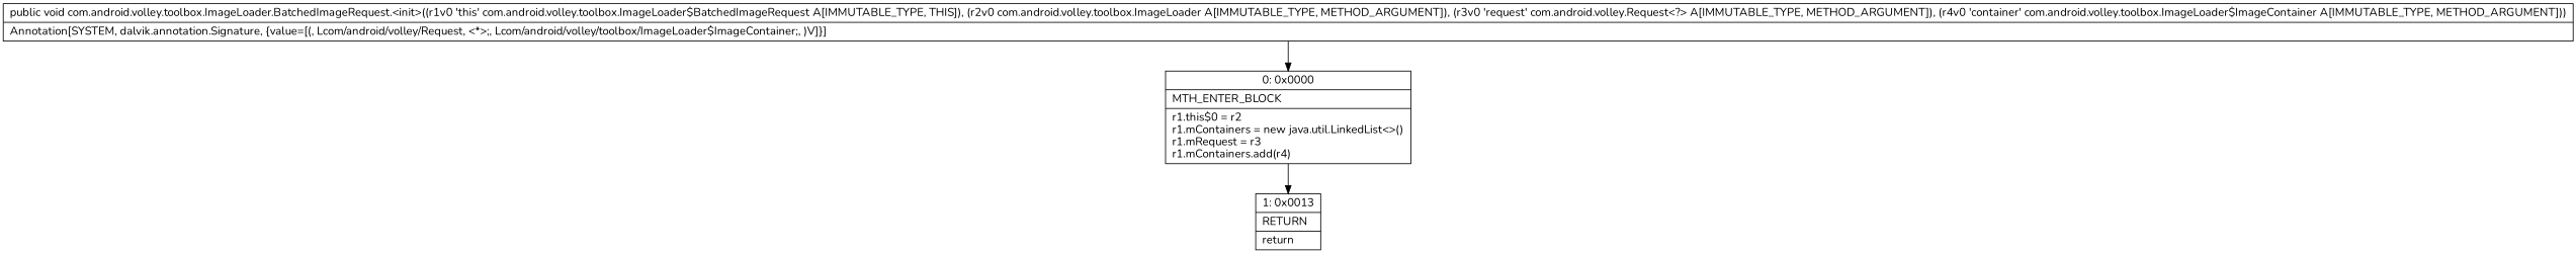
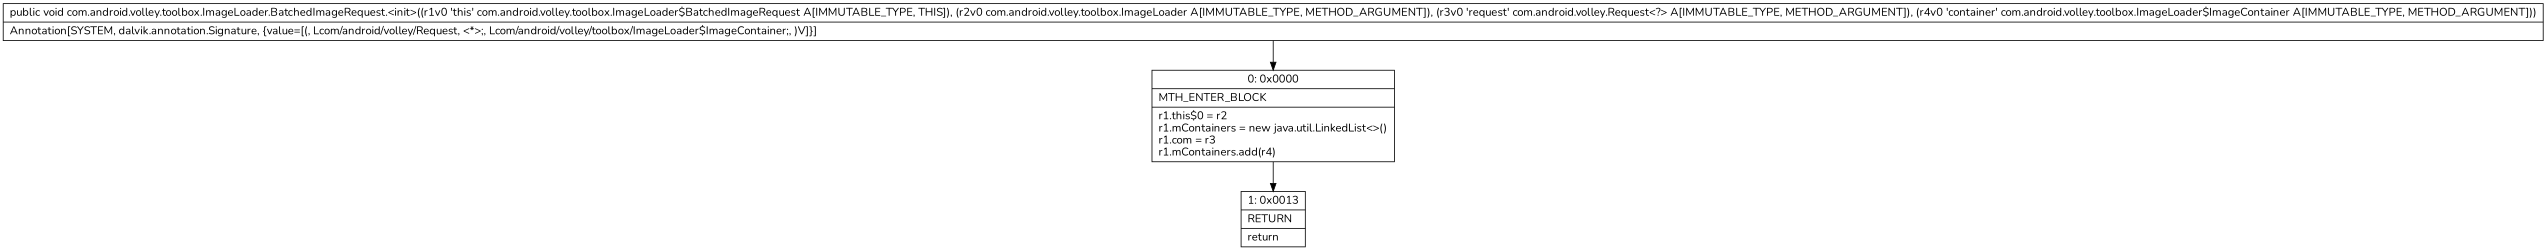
  digraph {
    fontname=Nunito
    node [shape=record fontname=Nunito]
    edge [fontname=Nunito]
-   n1 [label="{0\:\ 0x0000|MTH_ENTER_BLOCK\l|r1.this$0 = r2\lr1.mContainers = new java.util.LinkedList\<\>()\lr1.mRequest = r3\lr1.mContainers.add(r4)\l}"]
+   n1 [label="{0\:\ 0x0000|MTH_ENTER_BLOCK\l|r1.this$0 = r2\lr1.mContainers = new java.util.LinkedList\<\>()\lr1.com = r3\lr1.mContainers.add(r4)\l}"]
    n2 [label="{1\:\ 0x0013|RETURN\l|return\l}"]
    n3 [label="{public void com.android.volley.toolbox.ImageLoader.BatchedImageRequest.\<init\>((r1v0 'this' com.android.volley.toolbox.ImageLoader$BatchedImageRequest A[IMMUTABLE_TYPE, THIS]), (r2v0 com.android.volley.toolbox.ImageLoader A[IMMUTABLE_TYPE, METHOD_ARGUMENT]), (r3v0 'request' com.android.volley.Request\<?\> A[IMMUTABLE_TYPE, METHOD_ARGUMENT]), (r4v0 'container' com.android.volley.toolbox.ImageLoader$ImageContainer A[IMMUTABLE_TYPE, METHOD_ARGUMENT]))  | Annotation[SYSTEM, dalvik.annotation.Signature, \{value=[(, Lcom\/android\/volley\/Request, \<*\>;, Lcom\/android\/volley\/toolbox\/ImageLoader$ImageContainer;, )V]\}]\l}"]
    n1 -> n2
    n3 -> n1
  }
